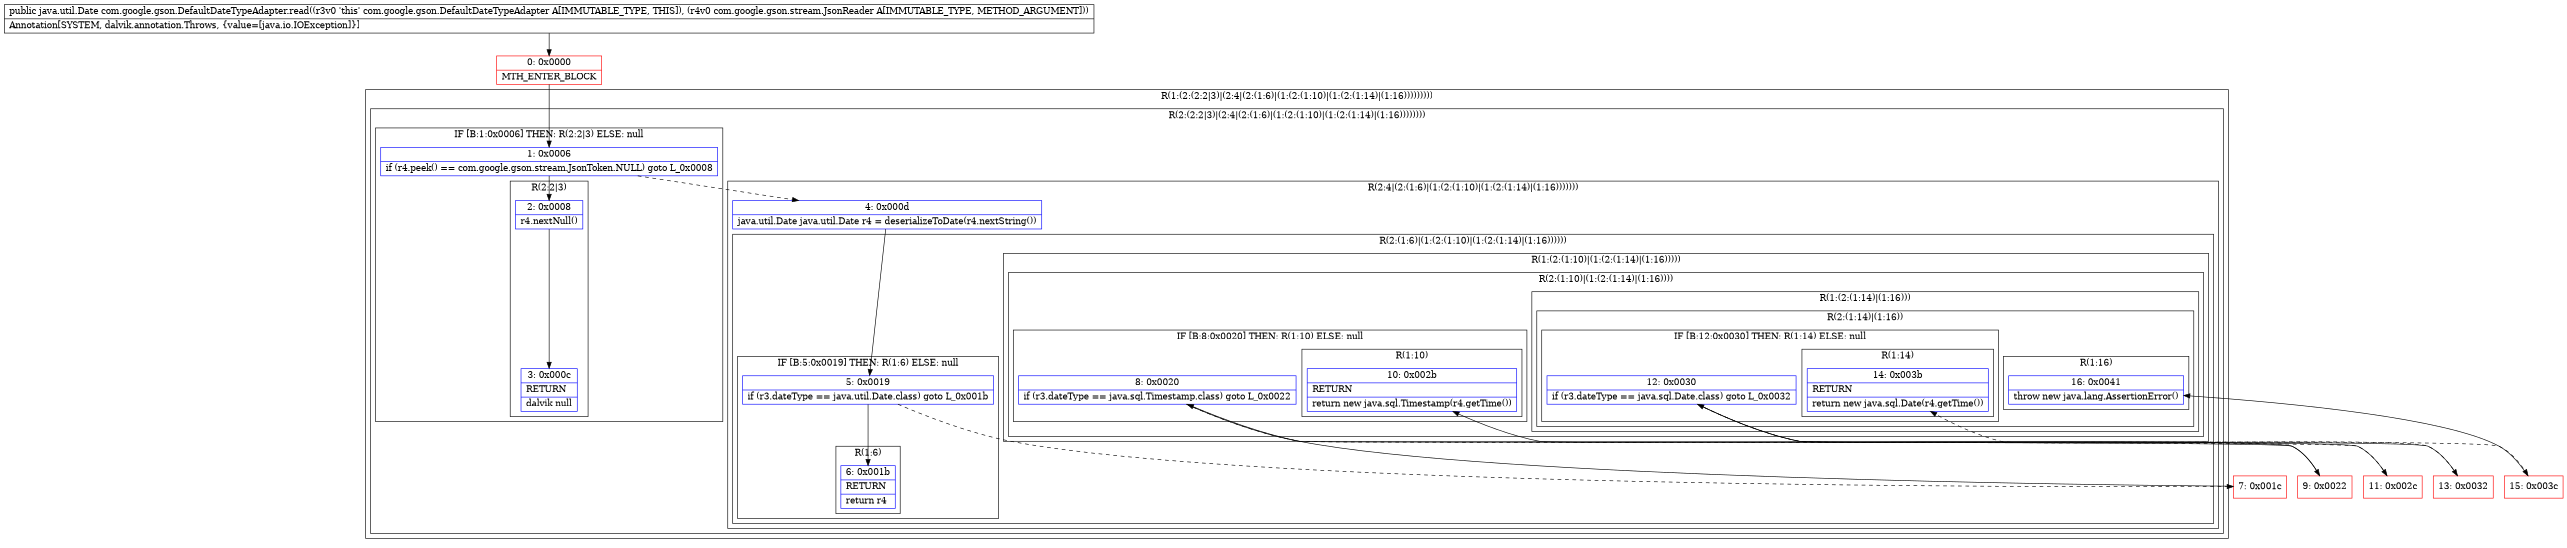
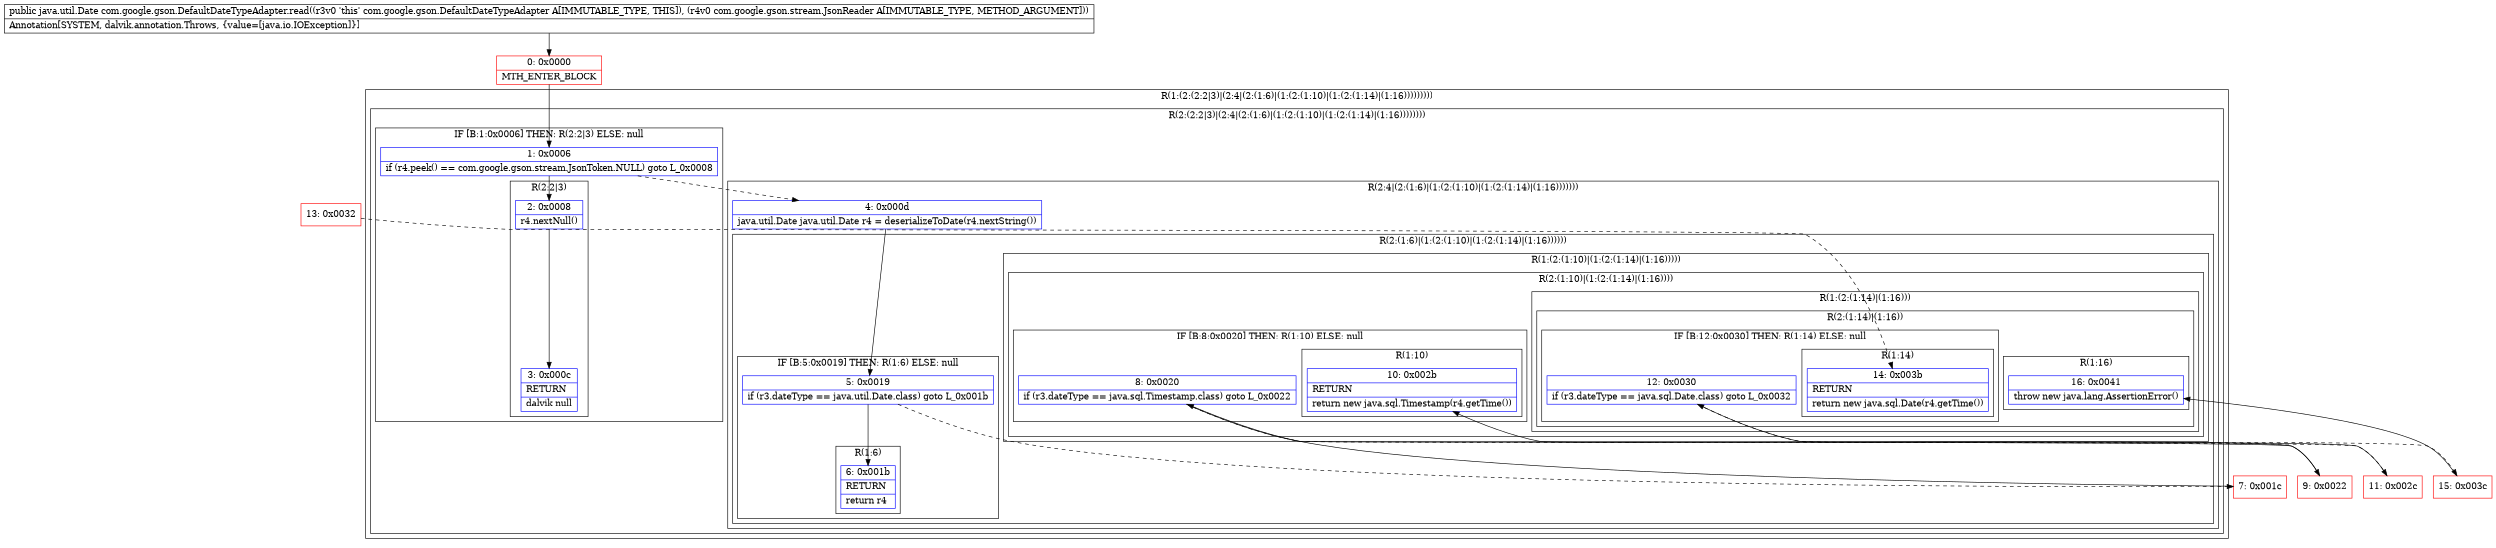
  digraph {
    node [color=blue shape=record]
    n1 [label="{2\:\ 0x0008|r4.nextNull()\l}"]
    n2 [label="{3\:\ 0x000c|RETURN\l|dalvik null\l}"]
    n3 [label="{1\:\ 0x0006|if (r4.peek() == com.google.gson.stream.JsonToken.NULL) goto L_0x0008\l}"]
    n4 [label="{6\:\ 0x001b|RETURN\l|return r4\l}"]
    n5 [label="{5\:\ 0x0019|if (r3.dateType == java.util.Date.class) goto L_0x001b\l}"]
    n6 [label="{10\:\ 0x002b|RETURN\l|return new java.sql.Timestamp(r4.getTime())\l}"]
    n7 [label="{8\:\ 0x0020|if (r3.dateType == java.sql.Timestamp.class) goto L_0x0022\l}"]
    n8 [label="{14\:\ 0x003b|RETURN\l|return new java.sql.Date(r4.getTime())\l}"]
    n9 [label="{12\:\ 0x0030|if (r3.dateType == java.sql.Date.class) goto L_0x0032\l}"]
    n10 [label="{16\:\ 0x0041|throw new java.lang.AssertionError()\l}"]
    n11 [label="{4\:\ 0x000d|java.util.Date java.util.Date r4 = deserializeToDate(r4.nextString())\l}"]
    n12 [color=red label="{7\:\ 0x001c}"]
    n13 [color=red label="{9\:\ 0x0022}"]
    n14 [color=red label="{11\:\ 0x002c}"]
    n15 [color=red label="{13\:\ 0x0032}"]
    n16 [color=red label="{15\:\ 0x003c}"]
    n17 [color=red label="{0\:\ 0x0000|MTH_ENTER_BLOCK\l}"]
    n18 [label="{public java.util.Date com.google.gson.DefaultDateTypeAdapter.read((r3v0 'this' com.google.gson.DefaultDateTypeAdapter A[IMMUTABLE_TYPE, THIS]), (r4v0 com.google.gson.stream.JsonReader A[IMMUTABLE_TYPE, METHOD_ARGUMENT]))  | Annotation[SYSTEM, dalvik.annotation.Throws, \{value=[java.io.IOException]\}]\l}" color=""]
    subgraph cluster_1 {
      label="R(1:(2:(2:2|3)|(2:4|(2:(1:6)|(1:(2:(1:10)|(1:(2:(1:14)|(1:16)))))))))"
      subgraph cluster_2 {
        label="R(2:(2:2|3)|(2:4|(2:(1:6)|(1:(2:(1:10)|(1:(2:(1:14)|(1:16))))))))"
        subgraph cluster_3 {
          label="IF [B:1:0x0006] THEN: R(2:2|3) ELSE: null"
          n3
          subgraph cluster_4 {
            label="R(2:2|3)"
            n1
            n2
          }
        }
        subgraph cluster_5 {
          label="R(2:4|(2:(1:6)|(1:(2:(1:10)|(1:(2:(1:14)|(1:16)))))))"
          n11
          subgraph cluster_6 {
            label="R(2:(1:6)|(1:(2:(1:10)|(1:(2:(1:14)|(1:16))))))"
            subgraph cluster_7 {
              label="IF [B:5:0x0019] THEN: R(1:6) ELSE: null"
              n5
              subgraph cluster_8 {
                label="R(1:6)"
                n4
              }
            }
            subgraph cluster_9 {
              label="R(1:(2:(1:10)|(1:(2:(1:14)|(1:16)))))"
              subgraph cluster_10 {
                label="R(2:(1:10)|(1:(2:(1:14)|(1:16))))"
                subgraph cluster_11 {
                  label="IF [B:8:0x0020] THEN: R(1:10) ELSE: null"
                  n7
                  subgraph cluster_12 {
                    label="R(1:10)"
                    n6
                  }
                }
                subgraph cluster_13 {
                  label="R(1:(2:(1:14)|(1:16)))"
                  subgraph cluster_14 {
                    label="R(2:(1:14)|(1:16))"
                    subgraph cluster_15 {
                      label="IF [B:12:0x0030] THEN: R(1:14) ELSE: null"
                      n9
                      subgraph cluster_16 {
                        label="R(1:14)"
                        n8
                      }
                    }
                    subgraph cluster_17 {
                      label="R(1:16)"
                      n10
                    }
                  }
                }
              }
            }
          }
        }
      }
    }
    n1 -> n2
    n3 -> n1
    n3 -> n11 [style=dashed]
    n5 -> n4
    n5 -> n12 [style=dashed]
    n7 -> n13
    n7 -> n14 [style=dashed]
-   n9 -> n15
    n9 -> n16 [style=dashed]
    n11 -> n5
    n12 -> n7
    n13 -> n6
    n14 -> n9
    n15 -> n8 [style=dashed]
    n16 -> n10
    n17 -> n3
    n18 -> n17
  }
